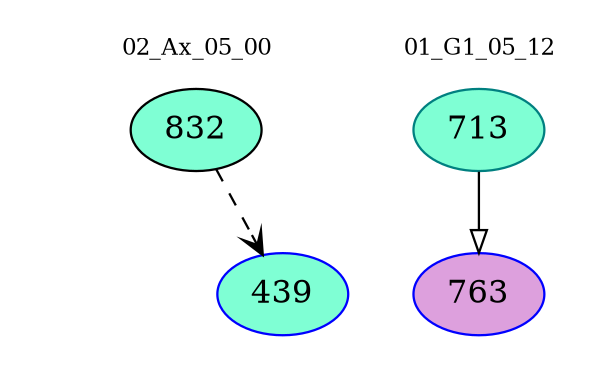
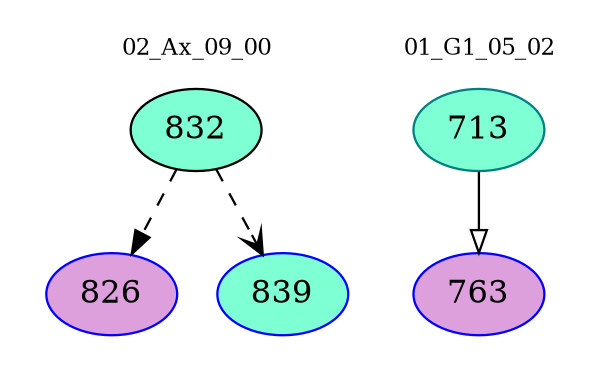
  digraph {
    node [color=blue fillcolor=aquamarine style=filled]
    edge [color=black style=dashed]
    n1 [color=black label=832]
-   n3 [label=439]
+   n2 [fillcolor=plum label=826]
+   n3 [label=839]
    n4 [color=teal label=713]
    n5 [fillcolor=plum label=763]
    subgraph cluster_1 {
      color=white
      fontsize=10
-     label="02_Ax_05_00"
+     label="02_Ax_09_00"
      n1
+     n2
      n3
    }
    subgraph cluster_2 {
      color=white
      fontsize=10
-     label="01_G1_05_12"
+     label="01_G1_05_02"
      n4
      n5
    }
+   n1 -> n2 [arrowhead=normal]
    n1 -> n3 [arrowhead=vee]
    n4 -> n5 [arrowhead=onormal style=solid]
  }
